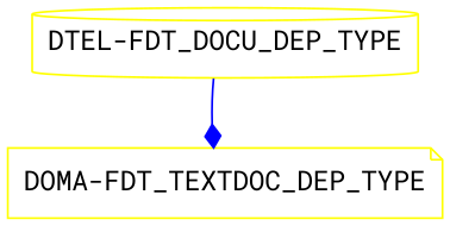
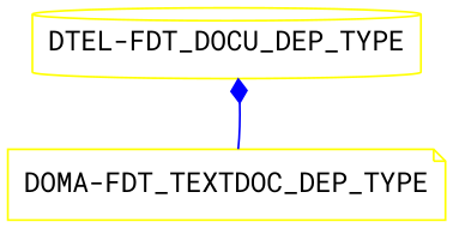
  digraph {
    fontname="Roboto Mono"
    node [color=yellow fontname="Roboto Mono"]
    "DTEL-FDT_DOCU_DEP_TYPE" [shape=cylinder]
    "DOMA-FDT_TEXTDOC_DEP_TYPE" [shape=note]
-   "DTEL-FDT_DOCU_DEP_TYPE" -> "DOMA-FDT_TEXTDOC_DEP_TYPE" [color=blue arrowhead=diamond fontname="Roboto Mono"]
+   "DOMA-FDT_TEXTDOC_DEP_TYPE" -> "DTEL-FDT_DOCU_DEP_TYPE" [color=blue arrowhead=diamond fontname="Roboto Mono"]
  }
